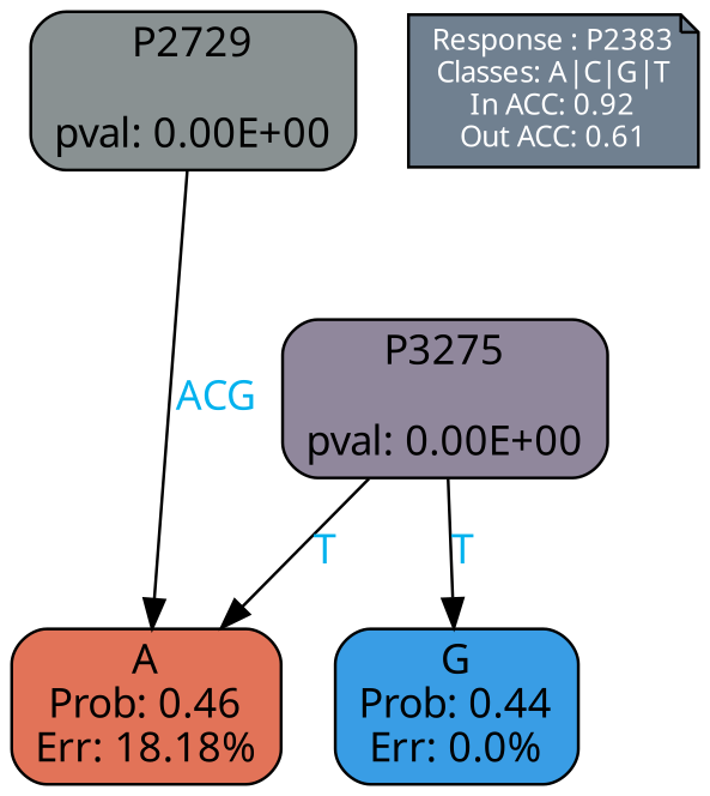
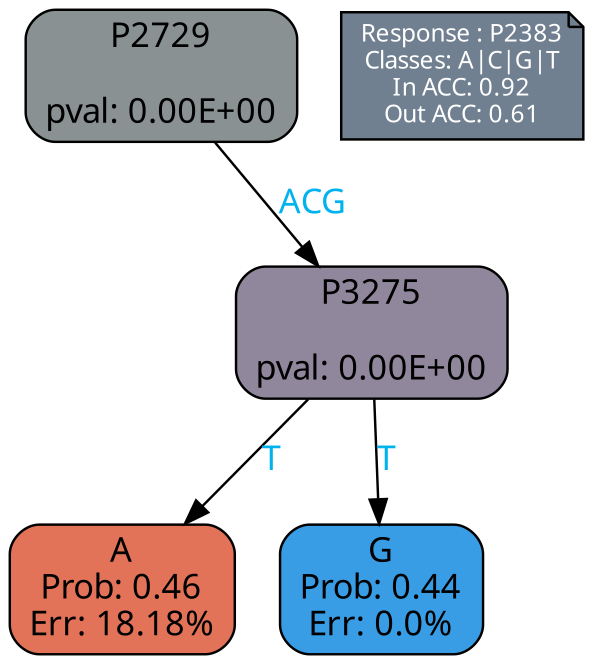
  digraph {
    fontname="Noto Sans"
    ranksep=equally
    splines=polylines
    node [color=black fontname="Noto Sans" shape=box style="filled, rounded"]
    edge [fontcolor=deepskyblue2 fontname="Noto Sans"]
    n1 [fillcolor="#e27358" label="A\nProb: 0.46\nErr: 18.18%"]
    n2 [fillcolor="#399de5" label="G\nProb: 0.44\nErr: 0.0%"]
    n3 [align=left fillcolor=slategray fontcolor=white fontsize=10 label="Response : P2383\nClasses: A|C|G|T\nIn ACC: 0.92\nOut ACC: 0.61\n" shape=note style=filled]
    n4 [fillcolor="#899192" label="P2729\n\npval: 0.00E+00"]
    n5 [fillcolor="#90879c" label="P3275\n\npval: 0.00E+00"]
    subgraph sub_1 {
      rank=same
      n1
      n2
    }
    subgraph sub_2 {
      rank=same
      n3
      n4
    }
-   n4 -> n1 [label=ACG]
+   n4 -> n5 [label=ACG]
    n5 -> n1 [label=T]
    n5 -> n2 [label=T]
  }
